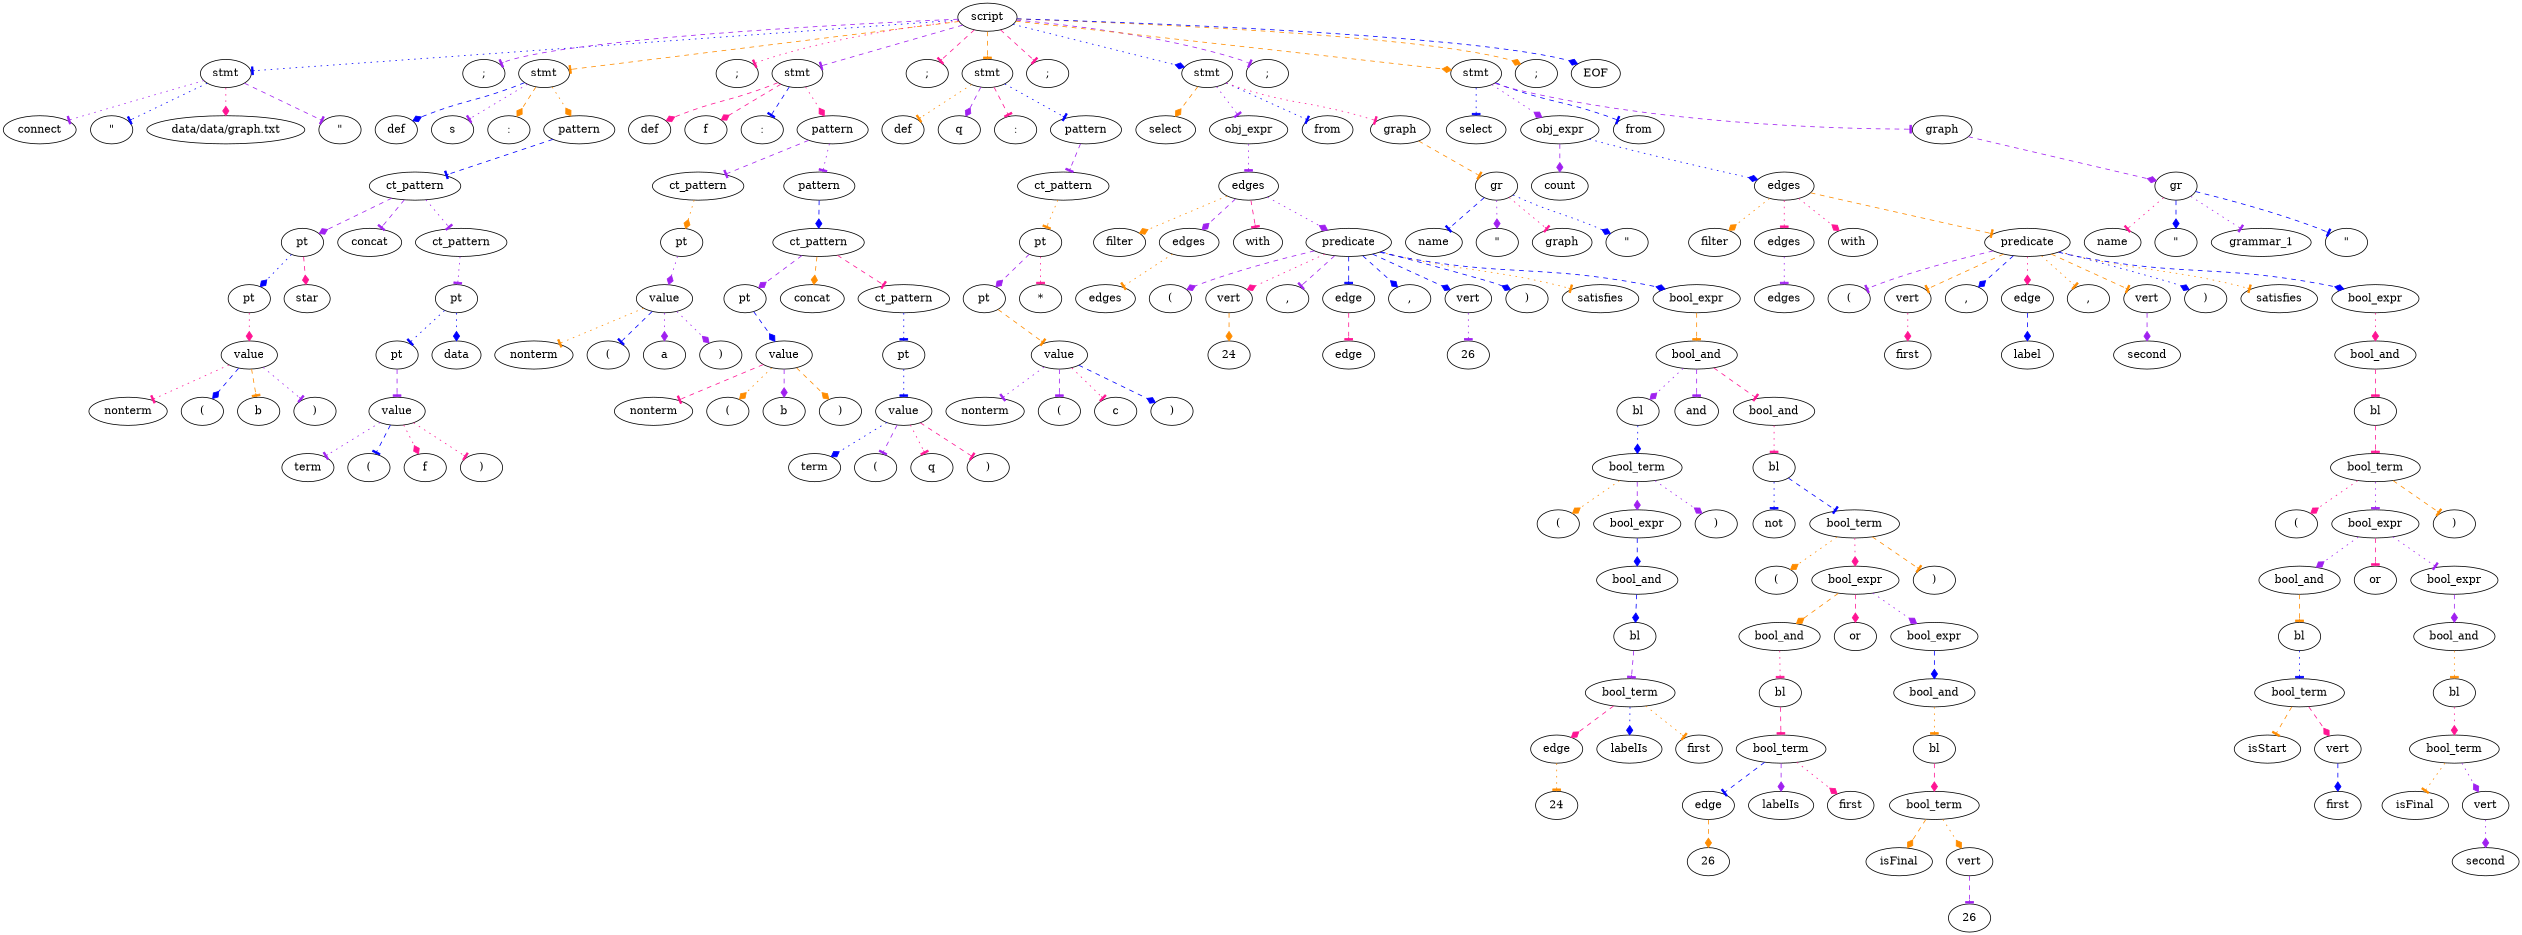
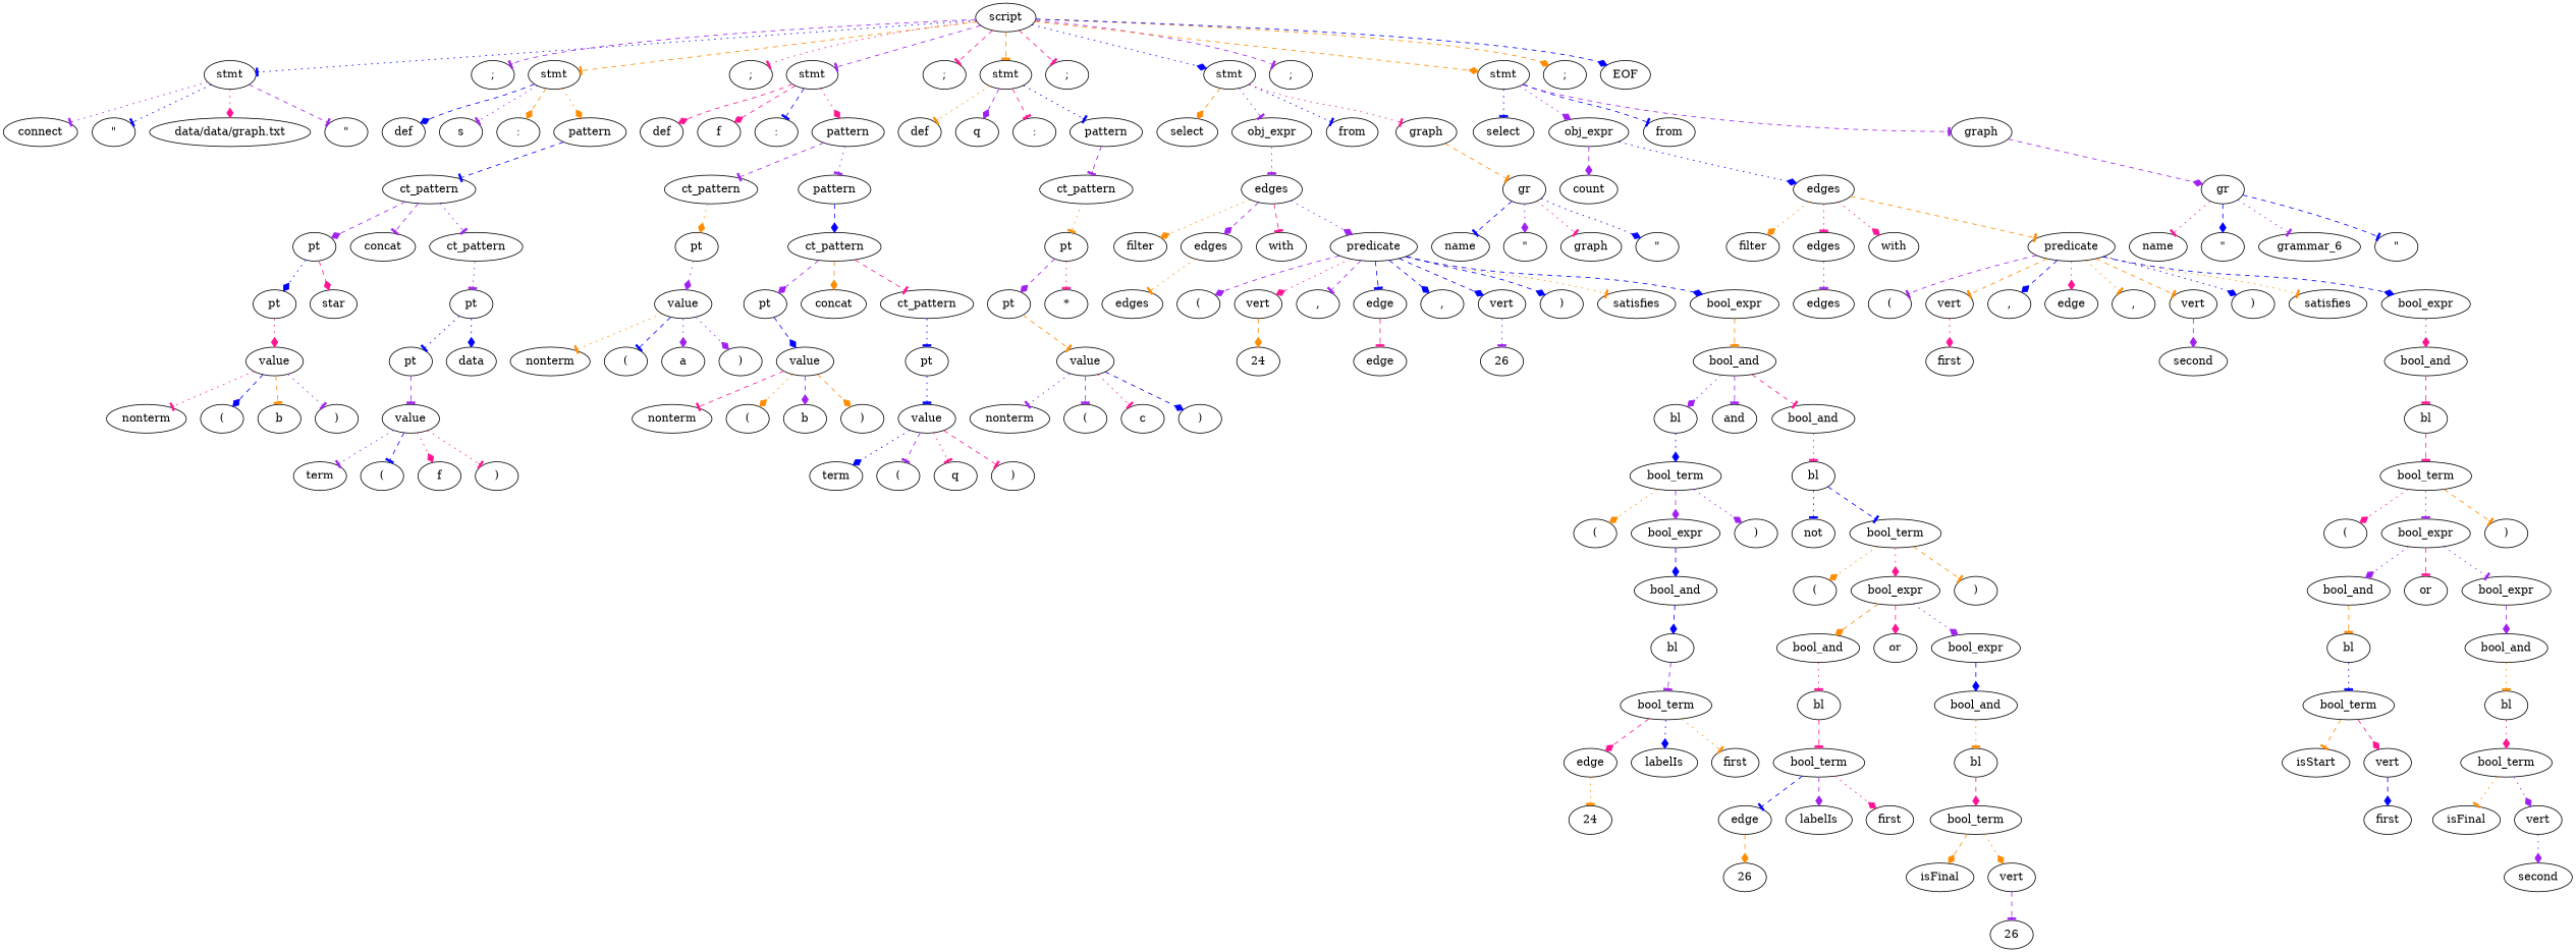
  digraph {
    edge [arrowhead=tee color=purple style=dashed]
    n1 [label=script]
    n2 [label=stmt]
    n3 [label=";"]
    n4 [label=stmt]
    n5 [label=";"]
    n6 [label=stmt]
    n7 [label=";"]
    n8 [label=stmt]
    n9 [label=";"]
    n10 [label=stmt]
    n11 [label=";"]
    n12 [label=stmt]
    n13 [label=";"]
    n14 [label=<EOF>]
    n15 [label=connect]
    n16 [label="\""]
    n17 [label="data/data/graph.txt"]
    n18 [label="\""]
    n19 [label=def]
    n20 [label=s]
    n21 [label=":"]
    n22 [label=pattern]
    n23 [label=def]
    n24 [label=f]
    n25 [label=":"]
    n26 [label=pattern]
    n27 [label=def]
    n28 [label=q]
    n29 [label=":"]
    n30 [label=pattern]
    n31 [label=select]
    n32 [label=obj_expr]
    n33 [label=from]
    n34 [label="graph"]
    n35 [label=select]
    n36 [label=obj_expr]
    n37 [label=from]
    n38 [label="graph"]
    n39 [label=ct_pattern]
    n40 [label=ct_pattern]
    n41 [label=pattern]
    n42 [label=ct_pattern]
    n43 [label=edges]
    n44 [label=gr]
    n45 [label=count]
    n46 [label=edges]
    n47 [label=gr]
    n48 [label=pt]
    n49 [label=concat]
    n50 [label=ct_pattern]
    n51 [label=pt]
    n52 [label=star]
    n53 [label=pt]
    n54 [label=value]
    n55 [label=pt]
    n56 [label=data]
    n57 [label=nonterm]
    n58 [label="("]
    n59 [label=b]
    n60 [label=")"]
    n61 [label=value]
    n62 [label=term]
    n63 [label="("]
    n64 [label=f]
    n65 [label=")"]
    n66 [label=pt]
    n67 [label=ct_pattern]
    n68 [label=value]
    n69 [label=pt]
    n70 [label=concat]
    n71 [label=ct_pattern]
    n72 [label=nonterm]
    n73 [label="("]
    n74 [label=a]
    n75 [label=")"]
    n76 [label=value]
    n77 [label=pt]
    n78 [label=nonterm]
    n79 [label="("]
    n80 [label=b]
    n81 [label=")"]
    n82 [label=value]
    n83 [label=term]
    n84 [label="("]
    n85 [label=q]
    n86 [label=")"]
    n87 [label=pt]
    n88 [label=pt]
    n89 [label="*"]
    n90 [label=value]
    n91 [label=nonterm]
    n92 [label="("]
    n93 [label=c]
    n94 [label=")"]
    n95 [label=filter]
    n96 [label=edges]
    n97 [label=with]
    n98 [label=predicate]
    n99 [label=name]
    n100 [label="\""]
    n101 [label="graph"]
    n102 [label="\""]
    n103 [label=edges]
    n104 [label="("]
    n105 [label=vert]
    n106 [label=","]
    n107 [label="edge"]
    n108 [label=","]
    n109 [label=vert]
    n110 [label=")"]
    n111 [label=satisfies]
    n112 [label=bool_expr]
    n113 [label=24]
    n114 [label="edge"]
    n115 [label=26]
    n116 [label=bool_and]
    n117 [label=bl]
    n118 [label=and]
    n119 [label=bool_and]
    n120 [label=bool_term]
    n121 [label=bl]
    n122 [label="("]
    n123 [label=bool_expr]
    n124 [label=")"]
    n125 [label=not]
    n126 [label=bool_term]
    n127 [label=bool_and]
    n128 [label=bl]
    n129 [label=bool_term]
    n130 [label="edge"]
    n131 [label=labelIs]
    n132 [label=first]
    n133 [label=24]
    n134 [label="("]
    n135 [label=bool_expr]
    n136 [label=")"]
    n137 [label=bool_and]
    n138 [label=or]
    n139 [label=bool_expr]
    n140 [label=bl]
    n141 [label=bool_and]
    n142 [label=bool_term]
    n143 [label=bl]
    n144 [label="edge"]
    n145 [label=labelIs]
    n146 [label=first]
    n147 [label=26]
    n148 [label=bool_term]
    n149 [label=isFinal]
    n150 [label=vert]
    n151 [label=26]
    n152 [label=filter]
    n153 [label=edges]
    n154 [label=with]
    n155 [label=predicate]
    n156 [label=name]
    n157 [label="\""]
-   n158 [label=grammar_1]
+   n158 [label=grammar_6]
    n159 [label="\""]
    n160 [label=edges]
    n161 [label="("]
    n162 [label=vert]
    n163 [label=","]
    n164 [label="edge"]
    n165 [label=","]
    n166 [label=vert]
    n167 [label=")"]
    n168 [label=satisfies]
    n169 [label=bool_expr]
    n170 [label=first]
-   n171 [label=label]
    n172 [label=second]
    n173 [label=bool_and]
    n174 [label=bl]
    n175 [label=bool_term]
    n176 [label="("]
    n177 [label=bool_expr]
    n178 [label=")"]
    n179 [label=bool_and]
    n180 [label=or]
    n181 [label=bool_expr]
    n182 [label=bl]
    n183 [label=bool_and]
    n184 [label=bool_term]
    n185 [label=bl]
    n186 [label=isStart]
    n187 [label=vert]
    n188 [label=first]
    n189 [label=bool_term]
    n190 [label=isFinal]
    n191 [label=vert]
    n192 [label=second]
    n1 -> n2 [color=blue style=dotted]
    n1 -> n3
    n1 -> n4 [color=darkorange]
    n1 -> n5 [color=deeppink style=dotted]
    n1 -> n6
    n1 -> n7 [color=deeppink]
    n1 -> n8 [color=darkorange]
    n1 -> n9 [color=deeppink]
    n1 -> n10 [arrowhead=diamond color=blue style=dotted]
    n1 -> n11
    n1 -> n12 [arrowhead=diamond color=darkorange]
    n1 -> n13 [arrowhead=diamond color=darkorange]
    n1 -> n14 [arrowhead=diamond color=blue]
    n2 -> n15 [style=dotted]
    n2 -> n16 [color=blue style=dotted]
    n2 -> n17 [arrowhead=diamond color=deeppink style=dotted]
    n2 -> n18
    n4 -> n19 [arrowhead=diamond color=blue]
    n4 -> n20 [style=dotted]
    n4 -> n21 [arrowhead=diamond color=darkorange]
    n4 -> n22 [arrowhead=diamond color=darkorange style=dotted]
    n6 -> n23 [arrowhead=diamond color=deeppink]
    n6 -> n24 [arrowhead=diamond color=deeppink]
    n6 -> n25 [color=blue]
    n6 -> n26 [arrowhead=diamond color=deeppink style=dotted]
    n8 -> n27 [color=darkorange style=dotted]
    n8 -> n28 [arrowhead=diamond]
    n8 -> n29 [color=deeppink]
    n8 -> n30 [color=blue style=dotted]
    n10 -> n31 [arrowhead=diamond color=darkorange]
    n10 -> n32 [style=dotted]
    n10 -> n33 [color=blue style=dotted]
    n10 -> n34 [color=deeppink style=dotted]
    n12 -> n35 [color=blue style=dotted]
    n12 -> n36 [arrowhead=diamond style=dotted]
    n12 -> n37 [color=blue]
    n12 -> n38
    n22 -> n39 [color=blue]
    n26 -> n40
    n26 -> n41 [style=dotted]
    n30 -> n42
    n32 -> n43 [style=dotted]
    n34 -> n44 [color=darkorange]
    n36 -> n45 [arrowhead=diamond]
    n36 -> n46 [arrowhead=diamond color=blue style=dotted]
    n38 -> n47 [arrowhead=diamond]
    n39 -> n48 [arrowhead=diamond]
    n39 -> n49
    n39 -> n50 [style=dotted]
    n40 -> n66 [arrowhead=diamond color=darkorange style=dotted]
    n41 -> n67 [arrowhead=diamond color=blue]
    n42 -> n87 [color=darkorange style=dotted]
    n43 -> n95 [arrowhead=diamond color=darkorange style=dotted]
    n43 -> n96 [arrowhead=diamond]
    n43 -> n97 [color=deeppink]
    n43 -> n98 [arrowhead=diamond style=dotted]
    n44 -> n99 [color=blue]
    n44 -> n100 [arrowhead=diamond style=dotted]
    n44 -> n101 [color=deeppink style=dotted]
    n44 -> n102 [arrowhead=diamond color=blue style=dotted]
    n46 -> n152 [arrowhead=diamond color=darkorange style=dotted]
    n46 -> n153 [color=deeppink style=dotted]
    n46 -> n154 [arrowhead=diamond color=deeppink style=dotted]
    n46 -> n155 [color=darkorange]
    n47 -> n156 [color=deeppink style=dotted]
    n47 -> n157 [arrowhead=diamond color=blue]
    n47 -> n158 [style=dotted]
    n47 -> n159 [color=blue]
    n48 -> n51 [arrowhead=diamond color=blue style=dotted]
    n48 -> n52 [arrowhead=diamond color=deeppink]
    n50 -> n53 [style=dotted]
    n51 -> n54 [arrowhead=diamond color=deeppink style=dotted]
    n53 -> n55 [color=blue style=dotted]
    n53 -> n56 [arrowhead=diamond color=blue style=dotted]
    n54 -> n57 [color=deeppink style=dotted]
    n54 -> n58 [arrowhead=diamond color=blue]
    n54 -> n59 [color=darkorange]
    n54 -> n60 [style=dotted]
    n55 -> n61
    n61 -> n62 [style=dotted]
    n61 -> n63 [color=blue]
    n61 -> n64 [arrowhead=diamond color=deeppink style=dotted]
    n61 -> n65 [color=deeppink style=dotted]
    n66 -> n68 [arrowhead=diamond style=dotted]
    n67 -> n69 [arrowhead=diamond]
    n67 -> n70 [arrowhead=diamond color=darkorange]
    n67 -> n71 [color=deeppink]
    n68 -> n72 [color=darkorange style=dotted]
    n68 -> n73 [color=blue]
    n68 -> n74 [arrowhead=diamond style=dotted]
    n68 -> n75 [arrowhead=diamond style=dotted]
    n69 -> n76 [arrowhead=diamond color=blue]
    n71 -> n77 [color=blue style=dotted]
    n76 -> n78 [color=deeppink]
    n76 -> n79 [arrowhead=diamond color=darkorange style=dotted]
    n76 -> n80 [arrowhead=diamond]
    n76 -> n81 [arrowhead=diamond color=darkorange]
    n77 -> n82 [color=blue style=dotted]
    n82 -> n83 [arrowhead=diamond color=blue style=dotted]
    n82 -> n84
    n82 -> n85 [color=deeppink style=dotted]
    n82 -> n86 [color=deeppink]
    n87 -> n88 [arrowhead=diamond]
    n87 -> n89 [color=deeppink style=dotted]
    n88 -> n90 [color=darkorange]
    n90 -> n91 [style=dotted]
    n90 -> n92
    n90 -> n93 [color=deeppink style=dotted]
    n90 -> n94 [arrowhead=diamond color=blue]
    n96 -> n103 [color=darkorange style=dotted]
    n98 -> n104 [arrowhead=diamond]
    n98 -> n105 [arrowhead=diamond color=deeppink style=dotted]
    n98 -> n106
    n98 -> n107 [color=blue]
    n98 -> n108 [arrowhead=diamond color=blue]
    n98 -> n109 [arrowhead=diamond color=blue]
    n98 -> n110 [arrowhead=diamond color=blue]
    n98 -> n111 [color=darkorange style=dotted]
    n98 -> n112 [arrowhead=diamond color=blue]
    n105 -> n113 [arrowhead=diamond color=darkorange]
    n107 -> n114 [color=deeppink]
    n109 -> n115 [style=dotted]
    n112 -> n116 [color=darkorange]
    n116 -> n117 [arrowhead=diamond style=dotted]
    n116 -> n118
    n116 -> n119 [color=deeppink]
    n117 -> n120 [arrowhead=diamond color=blue style=dotted]
    n119 -> n121 [color=deeppink style=dotted]
    n120 -> n122 [arrowhead=diamond color=darkorange style=dotted]
    n120 -> n123 [arrowhead=diamond]
    n120 -> n124 [arrowhead=diamond style=dotted]
    n121 -> n125 [color=blue style=dotted]
    n121 -> n126 [color=blue]
    n123 -> n127 [arrowhead=diamond color=blue]
    n126 -> n134 [arrowhead=diamond color=darkorange style=dotted]
    n126 -> n135 [arrowhead=diamond color=deeppink style=dotted]
    n126 -> n136 [color=darkorange]
    n127 -> n128 [arrowhead=diamond color=blue]
    n128 -> n129
    n129 -> n130 [arrowhead=diamond color=deeppink]
    n129 -> n131 [arrowhead=diamond color=blue style=dotted]
    n129 -> n132 [color=darkorange style=dotted]
    n130 -> n133 [color=darkorange style=dotted]
    n135 -> n137 [arrowhead=diamond color=darkorange]
    n135 -> n138 [arrowhead=diamond color=deeppink]
    n135 -> n139 [arrowhead=diamond style=dotted]
    n137 -> n140 [color=deeppink style=dotted]
    n139 -> n141 [arrowhead=diamond color=blue]
    n140 -> n142 [color=deeppink]
    n141 -> n143 [color=darkorange style=dotted]
    n142 -> n144 [color=blue]
    n142 -> n145 [arrowhead=diamond]
    n142 -> n146 [arrowhead=diamond color=deeppink style=dotted]
    n143 -> n148 [arrowhead=diamond color=deeppink]
    n144 -> n147 [arrowhead=diamond color=darkorange]
    n148 -> n149 [arrowhead=diamond color=darkorange]
    n148 -> n150 [arrowhead=diamond color=darkorange style=dotted]
    n150 -> n151
    n153 -> n160 [style=dotted]
    n155 -> n161
    n155 -> n162 [color=darkorange]
    n155 -> n163 [arrowhead=diamond color=blue]
    n155 -> n164 [arrowhead=diamond color=deeppink style=dotted]
    n155 -> n165 [color=darkorange style=dotted]
    n155 -> n166 [color=darkorange]
    n155 -> n167 [arrowhead=diamond color=blue style=dotted]
    n155 -> n168 [color=darkorange style=dotted]
    n155 -> n169 [arrowhead=diamond color=blue]
    n162 -> n170 [arrowhead=diamond color=deeppink style=dotted]
-   n164 -> n171 [arrowhead=diamond color=blue]
    n166 -> n172 [arrowhead=diamond]
    n169 -> n173 [arrowhead=diamond color=deeppink style=dotted]
    n173 -> n174 [color=deeppink]
    n174 -> n175 [color=deeppink]
    n175 -> n176 [arrowhead=diamond color=deeppink style=dotted]
    n175 -> n177 [style=dotted]
    n175 -> n178 [color=darkorange]
    n177 -> n179 [arrowhead=diamond style=dotted]
    n177 -> n180 [color=deeppink]
    n177 -> n181 [style=dotted]
    n179 -> n182 [color=darkorange]
    n181 -> n183 [arrowhead=diamond]
    n182 -> n184 [color=blue style=dotted]
    n183 -> n185 [color=darkorange style=dotted]
    n184 -> n186 [color=darkorange]
    n184 -> n187 [arrowhead=diamond color=deeppink]
    n185 -> n189 [arrowhead=diamond color=deeppink style=dotted]
    n187 -> n188 [arrowhead=diamond color=blue]
    n189 -> n190 [color=darkorange style=dotted]
    n189 -> n191 [arrowhead=diamond style=dotted]
    n191 -> n192 [arrowhead=diamond style=dotted]
  }
